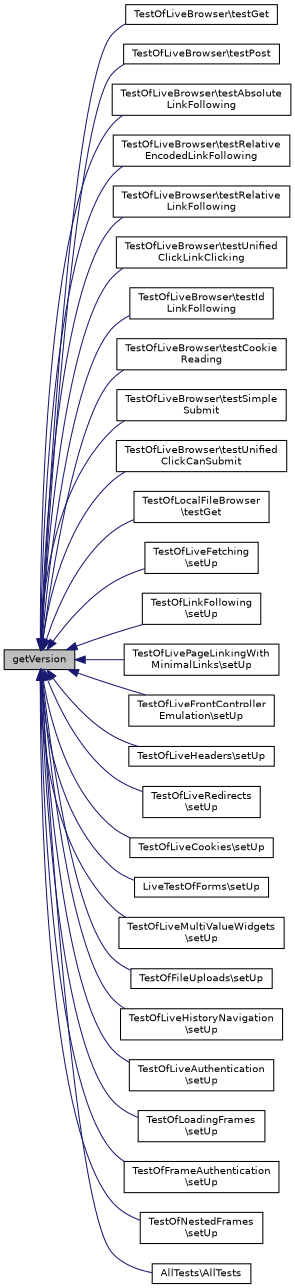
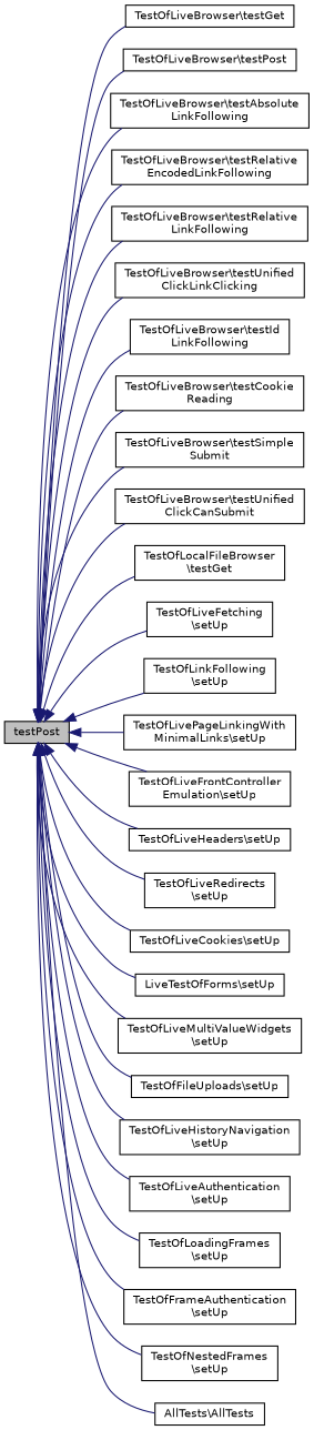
  digraph {
    rankdir=LR
    node [color=black fillcolor=white fontname=Helvetica fontsize=10 shape=record style=filled]
    edge [color=midnightblue dir=back fontname=Helvetica fontsize=10 labelfontname=Helvetica labelfontsize=10 style=solid]
-   n1 [fillcolor=grey75 fontcolor=black height=0.2 label=getVersion width=0.4]
+   n1 [fillcolor=grey75 fontcolor=black height=0.2 label=testPost width=0.4]
    n2 [height=0.2 label="TestOfLiveBrowser\\testGet" width=0.4]
    n3 [height=0.2 label="TestOfLiveBrowser\\testPost" width=0.4]
    n4 [height=0.2 label="TestOfLiveBrowser\\testAbsolute\lLinkFollowing" width=0.4]
    n5 [height=0.2 label="TestOfLiveBrowser\\testRelative\lEncodedLinkFollowing" width=0.4]
    n6 [height=0.2 label="TestOfLiveBrowser\\testRelative\lLinkFollowing" width=0.4]
    n7 [height=0.2 label="TestOfLiveBrowser\\testUnified\lClickLinkClicking" width=0.4]
    n8 [height=0.2 label="TestOfLiveBrowser\\testId\lLinkFollowing" width=0.4]
    n9 [height=0.2 label="TestOfLiveBrowser\\testCookie\lReading" width=0.4]
    n10 [height=0.2 label="TestOfLiveBrowser\\testSimple\lSubmit" width=0.4]
    n11 [height=0.2 label="TestOfLiveBrowser\\testUnified\lClickCanSubmit" width=0.4]
    n12 [height=0.2 label="TestOfLocalFileBrowser\l\\testGet" width=0.4]
    n13 [height=0.2 label="TestOfLiveFetching\l\\setUp" width=0.4]
    n14 [height=0.2 label="TestOfLinkFollowing\l\\setUp" width=0.4]
    n15 [height=0.2 label="TestOfLivePageLinkingWith\lMinimalLinks\\setUp" width=0.4]
    n16 [height=0.2 label="TestOfLiveFrontController\lEmulation\\setUp" width=0.4]
    n17 [height=0.2 label="TestOfLiveHeaders\\setUp" width=0.4]
    n18 [height=0.2 label="TestOfLiveRedirects\l\\setUp" width=0.4]
    n19 [height=0.2 label="TestOfLiveCookies\\setUp" width=0.4]
    n20 [height=0.2 label="LiveTestOfForms\\setUp" width=0.4]
    n21 [height=0.2 label="TestOfLiveMultiValueWidgets\l\\setUp" width=0.4]
    n22 [height=0.2 label="TestOfFileUploads\\setUp" width=0.4]
    n23 [height=0.2 label="TestOfLiveHistoryNavigation\l\\setUp" width=0.4]
    n24 [height=0.2 label="TestOfLiveAuthentication\l\\setUp" width=0.4]
    n25 [height=0.2 label="TestOfLoadingFrames\l\\setUp" width=0.4]
    n26 [height=0.2 label="TestOfFrameAuthentication\l\\setUp" width=0.4]
    n27 [height=0.2 label="TestOfNestedFrames\l\\setUp" width=0.4]
    n28 [height=0.2 label="AllTests\\AllTests" width=0.4]
    n1 -> n2
    n1 -> n3
    n1 -> n4
    n1 -> n5
    n1 -> n6
    n1 -> n7
    n1 -> n8
    n1 -> n9
    n1 -> n10
    n1 -> n11
    n1 -> n12
    n1 -> n13
    n1 -> n14
    n1 -> n15
    n1 -> n16
    n1 -> n17
    n1 -> n18
    n1 -> n19
    n1 -> n20
    n1 -> n21
    n1 -> n22
    n1 -> n23
    n1 -> n24
    n1 -> n25
    n1 -> n26
    n1 -> n27
    n1 -> n28
  }
